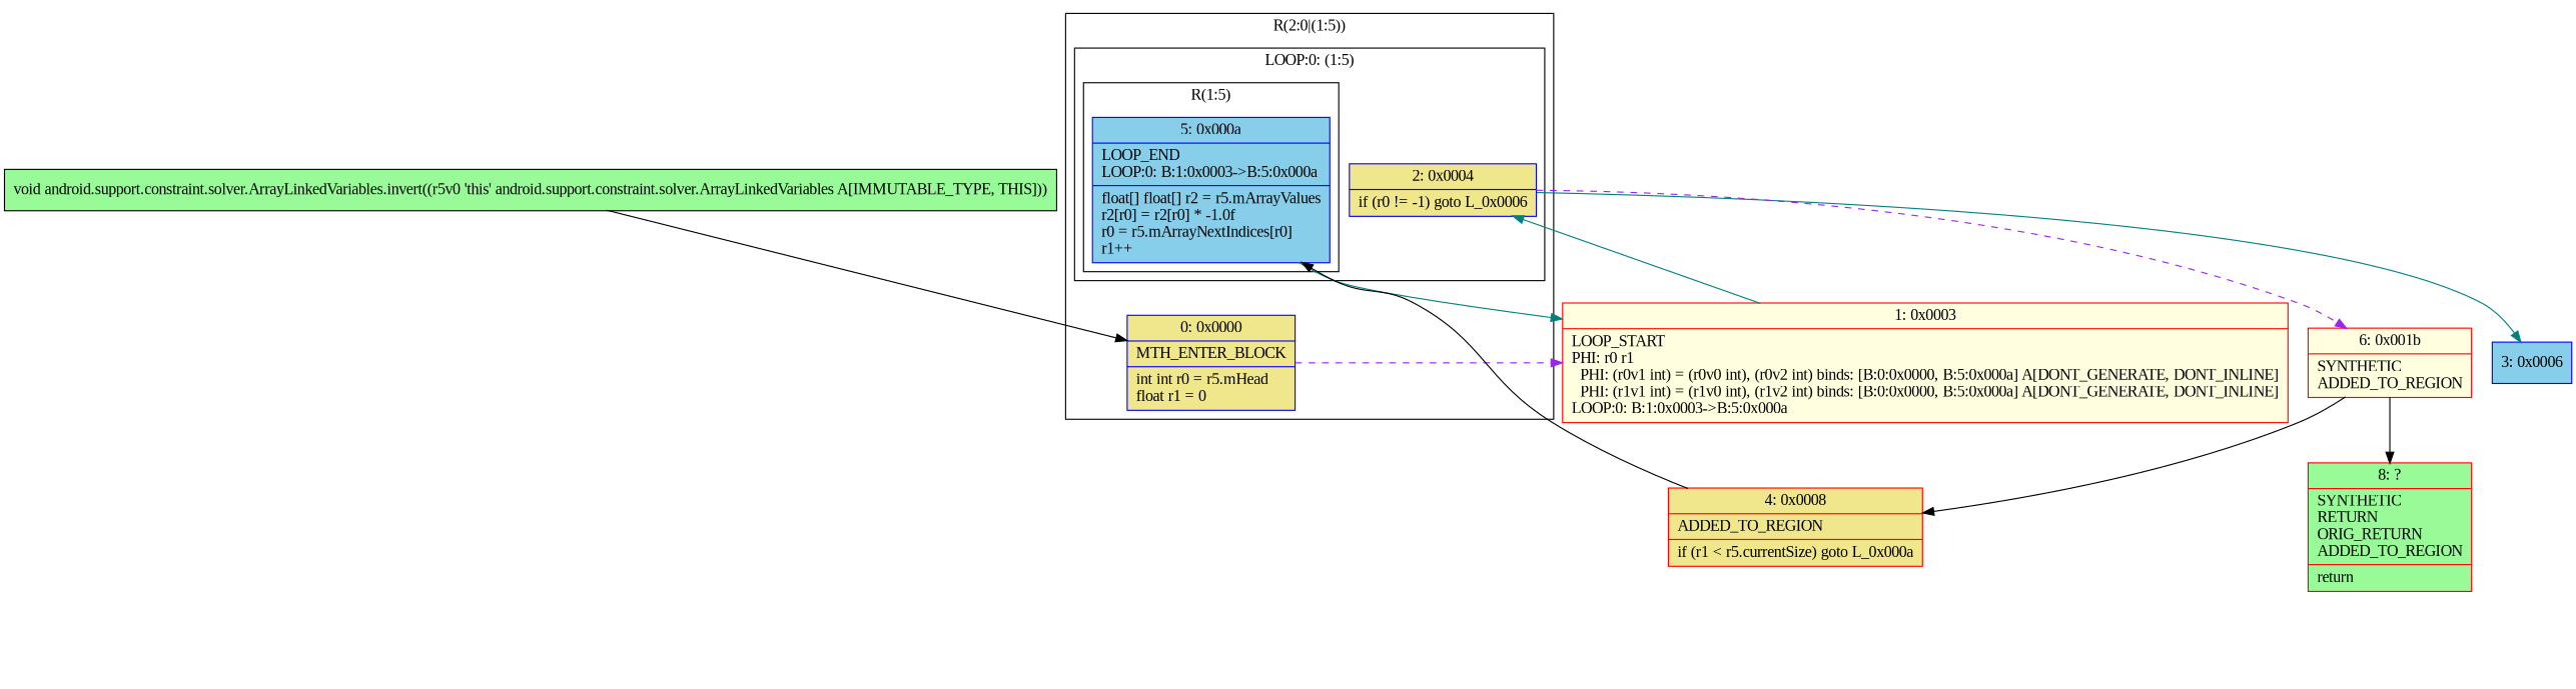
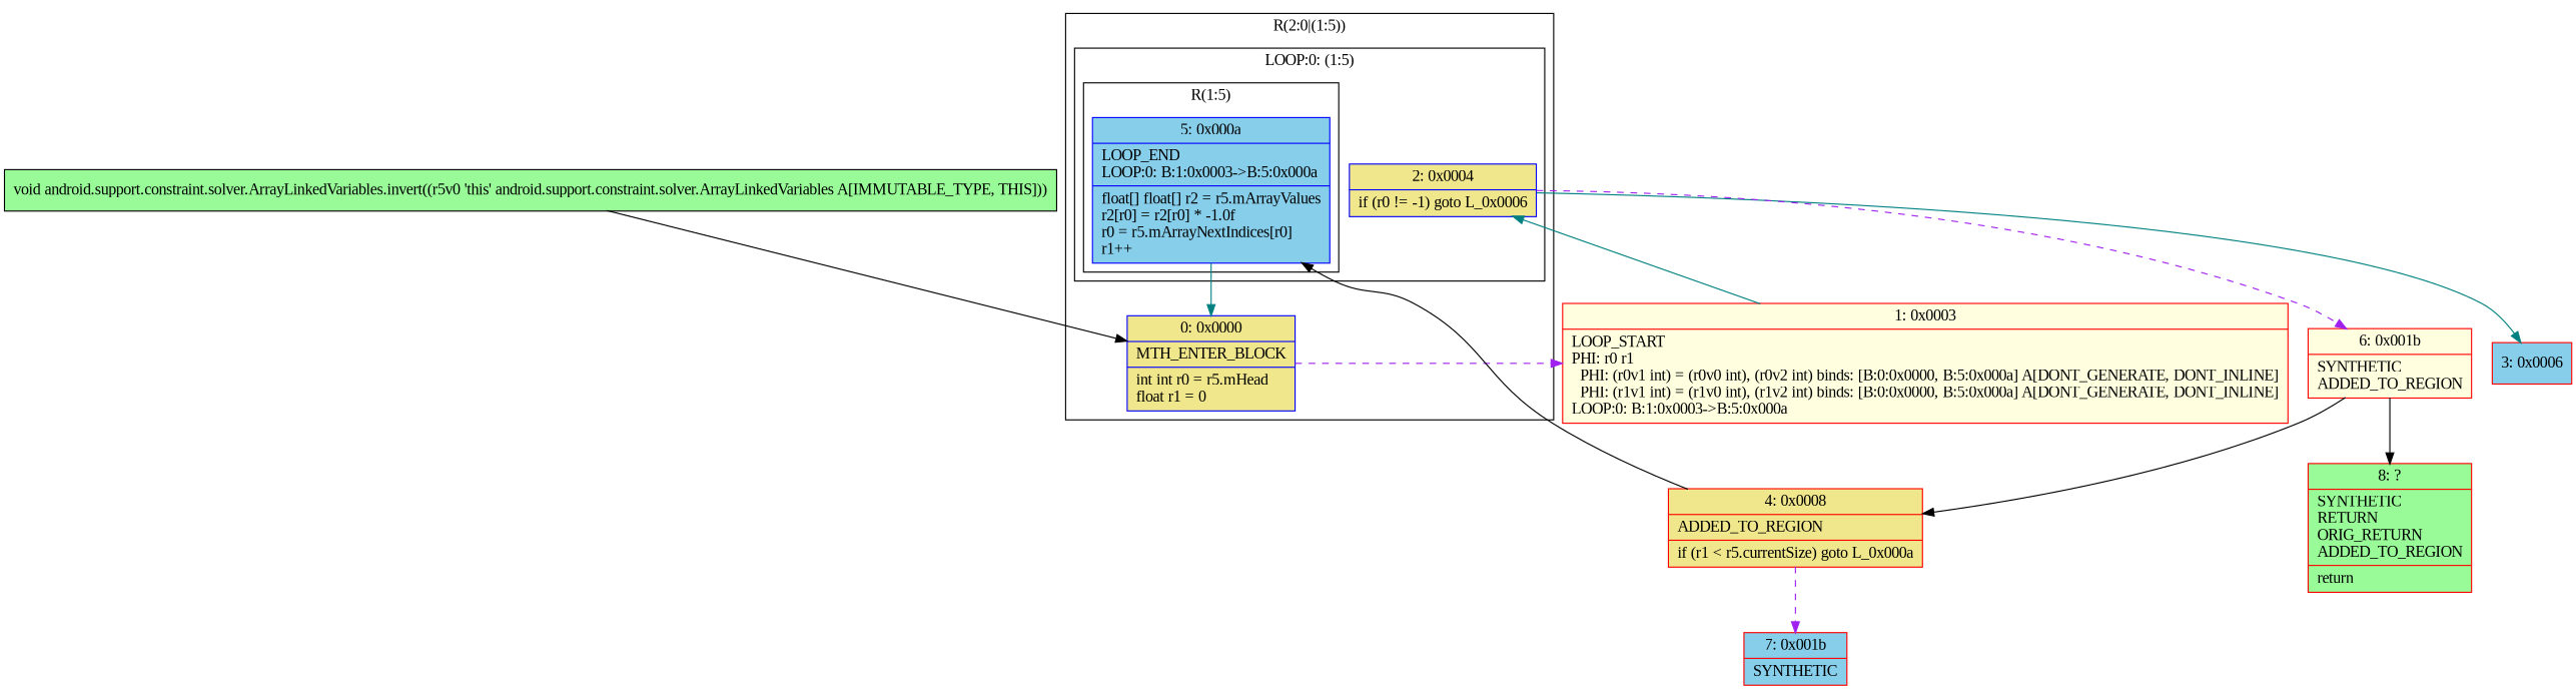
  digraph {
    fontname="Liberation Serif"
    node [color=red fillcolor=skyblue fontname="Liberation Serif" shape=record style=filled]
    edge [color=black fontname="Liberation Serif"]
    n1 [color=blue label="{5\:\ 0x000a|LOOP_END\lLOOP:0: B:1:0x0003\-\>B:5:0x000a\l|float[] float[] r2 = r5.mArrayValues\lr2[r0] = r2[r0] * \-1.0f\lr0 = r5.mArrayNextIndices[r0]\lr1++\l}"]
    n2 [color=blue fillcolor=khaki label="{2\:\ 0x0004|if (r0 != \-1) goto L_0x0006\l}"]
    n3 [color=blue fillcolor=khaki label="{0\:\ 0x0000|MTH_ENTER_BLOCK\l|int int r0 = r5.mHead\lfloat r1 = 0\l}"]
    n4 [fillcolor=lightyellow label="{1\:\ 0x0003|LOOP_START\lPHI: r0 r1 \l  PHI: (r0v1 int) = (r0v0 int), (r0v2 int) binds: [B:0:0x0000, B:5:0x000a] A[DONT_GENERATE, DONT_INLINE]\l  PHI: (r1v1 int) = (r1v0 int), (r1v2 int) binds: [B:0:0x0000, B:5:0x000a] A[DONT_GENERATE, DONT_INLINE]\lLOOP:0: B:1:0x0003\-\>B:5:0x000a\l}"]
-   n5 [color=blue label="{3\:\ 0x0006}"]
+   n5 [label="{3\:\ 0x0006}"]
    n6 [fillcolor=lightyellow label="{6\:\ 0x001b|SYNTHETIC\lADDED_TO_REGION\l}"]
    n7 [fillcolor=khaki label="{4\:\ 0x0008|ADDED_TO_REGION\l|if (r1 \< r5.currentSize) goto L_0x000a\l}"]
    n8 [fillcolor=palegreen label="{8\:\ ?|SYNTHETIC\lRETURN\lORIG_RETURN\lADDED_TO_REGION\l|return\l}"]
+   n9 [label="{7\:\ 0x001b|SYNTHETIC\l}"]
    n10 [fillcolor=palegreen label="{void android.support.constraint.solver.ArrayLinkedVariables.invert((r5v0 'this' android.support.constraint.solver.ArrayLinkedVariables A[IMMUTABLE_TYPE, THIS])) }" color=""]
    subgraph cluster_1 {
      label="R(2:0|(1:5))"
      n3
      subgraph cluster_2 {
        label="LOOP:0: (1:5)"
        n2
        subgraph cluster_3 {
          label="R(1:5)"
          n1
        }
      }
    }
-   n1 -> n4 [color=teal]
+   n1 -> n3 [color=teal]
    n2 -> n5 [color=teal]
    n2 -> n6 [color=purple style=dashed]
    n3 -> n4 [color=purple style=dashed]
    n4 -> n2 [color=teal]
    n6 -> n7
    n6 -> n8
    n7 -> n1
+   n7 -> n9 [color=purple style=dashed]
    n10 -> n3
  }
